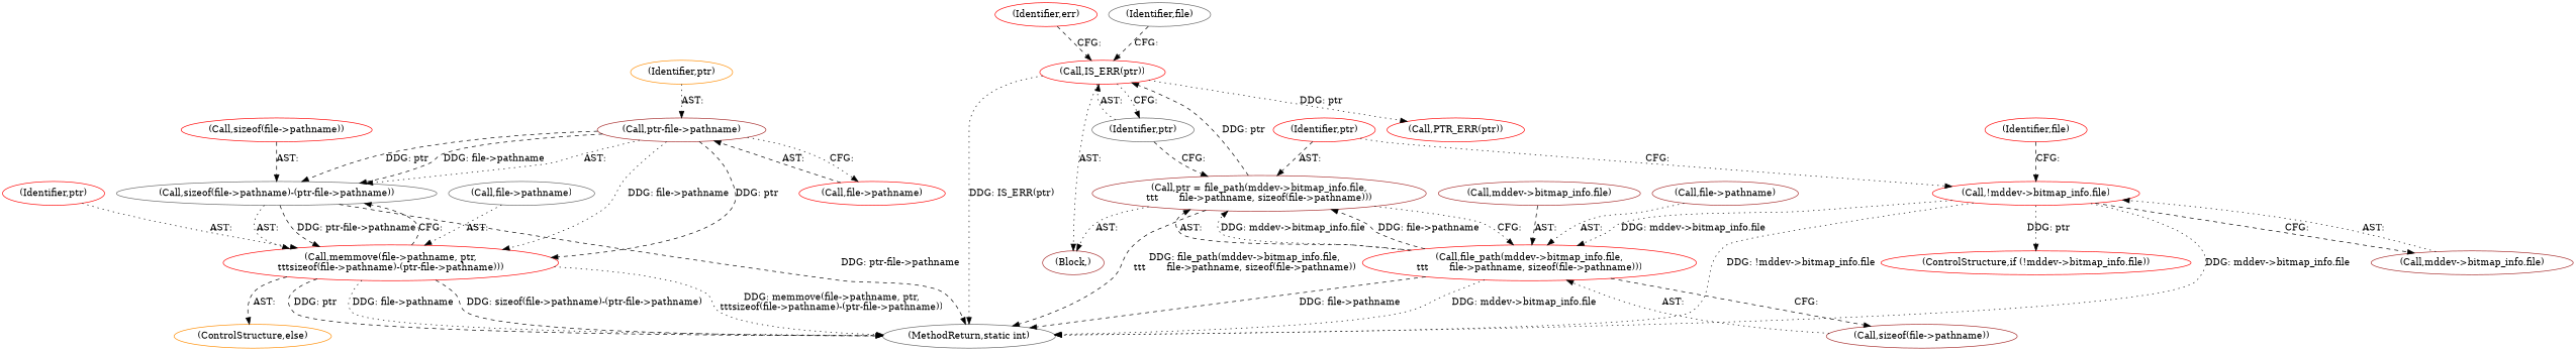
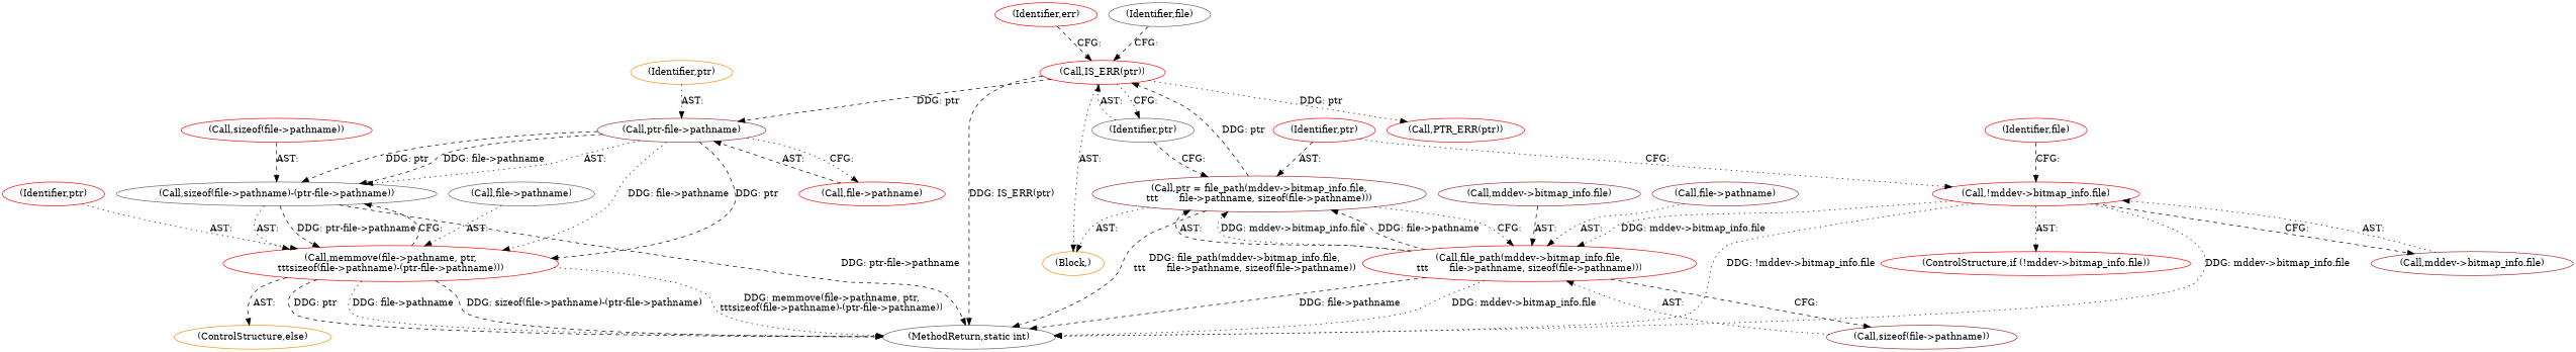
  digraph {
    node [color=red]
    edge [style=dotted]
    n1 [color=gray40 label="(Call,sizeof(file->pathname)-(ptr-file->pathname))"]
    n2 [label="(Call,memmove(file->pathname, ptr,\n\t\t\tsizeof(file->pathname)-(ptr-file->pathname)))"]
    n3 [color=gray40 label="(MethodReturn,static int)"]
    n4 [color=brown label="(Call,ptr-file->pathname)"]
    n5 [label="(Call,file->pathname)"]
    n6 [color=darkorange label="(ControlStructure,else)"]
    n7 [label="(Call,IS_ERR(ptr))"]
    n8 [label="(Call,PTR_ERR(ptr))"]
-   n9 [color=brown label="(Block,)"]
+   n9 [color=darkorange label="(Block,)"]
    n10 [color=gray40 label="(Identifier,ptr)"]
    n11 [color=brown label="(Call,ptr = file_path(mddev->bitmap_info.file,\n\t\t\t       file->pathname, sizeof(file->pathname)))"]
    n12 [label="(Call,file_path(mddev->bitmap_info.file,\n\t\t\t       file->pathname, sizeof(file->pathname)))"]
    n13 [color=brown label="(Call,sizeof(file->pathname))"]
    n14 [label="(Call,!mddev->bitmap_info.file)"]
    n15 [color=brown label="(Call,mddev->bitmap_info.file)"]
    n16 [label="(ControlStructure,if (!mddev->bitmap_info.file))"]
    n17 [color=darkorange label="(Identifier,ptr)"]
    n18 [color=brown label="(Call,mddev->bitmap_info.file)"]
    n19 [label="(Identifier,err)"]
    n20 [color=gray40 label="(Call,file->pathname)"]
    n21 [label="(Identifier,ptr)"]
    n22 [label="(Identifier,ptr)"]
    n23 [color=gray40 label="(Identifier,file)"]
    n24 [label="(Call,sizeof(file->pathname))"]
    n25 [color=brown label="(Call,file->pathname)"]
    n26 [label="(Identifier,file)"]
    n1 -> n2 [label="AST: "]
    n1 -> n2 [label="DDG: ptr-file->pathname" style=dashed]
    n1 -> n3 [label="DDG: ptr-file->pathname" style=dashed]
    n2 -> n1 [label="CFG: " style=dashed]
    n2 -> n3 [label="DDG: memmove(file->pathname, ptr,\n\t\t\tsizeof(file->pathname)-(ptr-file->pathname))"]
    n2 -> n3 [label="DDG: ptr" style=dashed]
    n2 -> n3 [label="DDG: file->pathname"]
    n2 -> n3 [label="DDG: sizeof(file->pathname)-(ptr-file->pathname)" style=dashed]
    n2 -> n6 [label="AST: " style=dashed]
    n4 -> n1 [label="AST: "]
    n4 -> n1 [label="DDG: ptr" style=dashed]
    n4 -> n1 [label="DDG: file->pathname" style=dashed]
    n4 -> n2 [label="DDG: file->pathname"]
    n4 -> n2 [label="DDG: ptr" style=dashed]
    n4 -> n5 [label="CFG: "]
    n5 -> n4 [label="AST: " style=dashed]
-   n7 -> n3 [label="DDG: IS_ERR(ptr)"]
+   n7 -> n3 [label="DDG: IS_ERR(ptr)" style=dashed]
+   n7 -> n4 [label="DDG: ptr" style=dashed]
    n7 -> n8 [label="DDG: ptr"]
    n7 -> n9 [label="AST: "]
    n7 -> n10 [label="CFG: "]
    n10 -> n7 [label="AST: "]
    n10 -> n11 [label="CFG: " style=dashed]
    n11 -> n3 [label="DDG: file_path(mddev->bitmap_info.file,\n\t\t\t       file->pathname, sizeof(file->pathname))" style=dashed]
    n11 -> n7 [label="DDG: ptr" style=dashed]
    n11 -> n9 [label="AST: "]
    n11 -> n12 [label="CFG: "]
    n12 -> n3 [label="DDG: file->pathname" style=dashed]
    n12 -> n3 [label="DDG: mddev->bitmap_info.file"]
    n12 -> n11 [label="AST: " style=dashed]
    n12 -> n11 [label="DDG: mddev->bitmap_info.file"]
    n12 -> n11 [label="DDG: file->pathname" style=dashed]
    n12 -> n13 [label="CFG: " style=dashed]
    n13 -> n12 [label="AST: "]
    n14 -> n3 [label="DDG: !mddev->bitmap_info.file"]
    n14 -> n3 [label="DDG: mddev->bitmap_info.file"]
    n14 -> n12 [label="DDG: mddev->bitmap_info.file"]
    n14 -> n15 [label="CFG: " style=dashed]
-   n14 -> n16 [label="DDG: ptr"]
+   n14 -> n16 [label="AST: "]
    n15 -> n14 [label="AST: "]
    n17 -> n4 [label="AST: "]
    n18 -> n12 [label="AST: " style=dashed]
    n19 -> n7 [label="CFG: " style=dashed]
    n20 -> n2 [label="AST: "]
    n21 -> n2 [label="AST: "]
    n22 -> n11 [label="AST: " style=dashed]
    n22 -> n14 [label="CFG: "]
    n23 -> n7 [label="CFG: " style=dashed]
    n24 -> n1 [label="AST: " style=dashed]
    n25 -> n12 [label="AST: "]
    n26 -> n14 [label="CFG: " style=dashed]
  }
